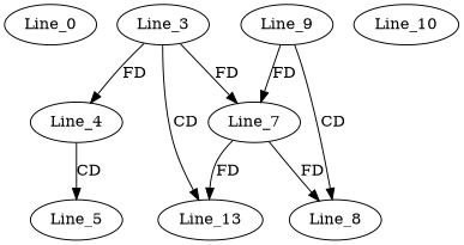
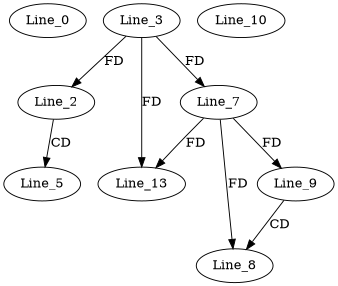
  digraph {
    Line_0
    Line_3
-   Line_4
+   Line_4 [label=Line_2]
    Line_7
    n5 [label=Line_13]
    Line_5
    Line_8
    Line_9
    Line_10
    Line_3 -> Line_4 [label=FD]
    Line_3 -> Line_7 [label=FD]
-   Line_3 -> n5 [label=CD]
+   Line_3 -> n5 [label=FD]
    Line_4 -> Line_5 [label=CD]
    Line_7 -> n5 [label=FD]
    Line_7 -> Line_8 [label=FD]
-   Line_9 -> Line_7 [label=FD]
+   Line_7 -> Line_9 [label=FD]
    Line_9 -> Line_8 [label=CD]
  }
